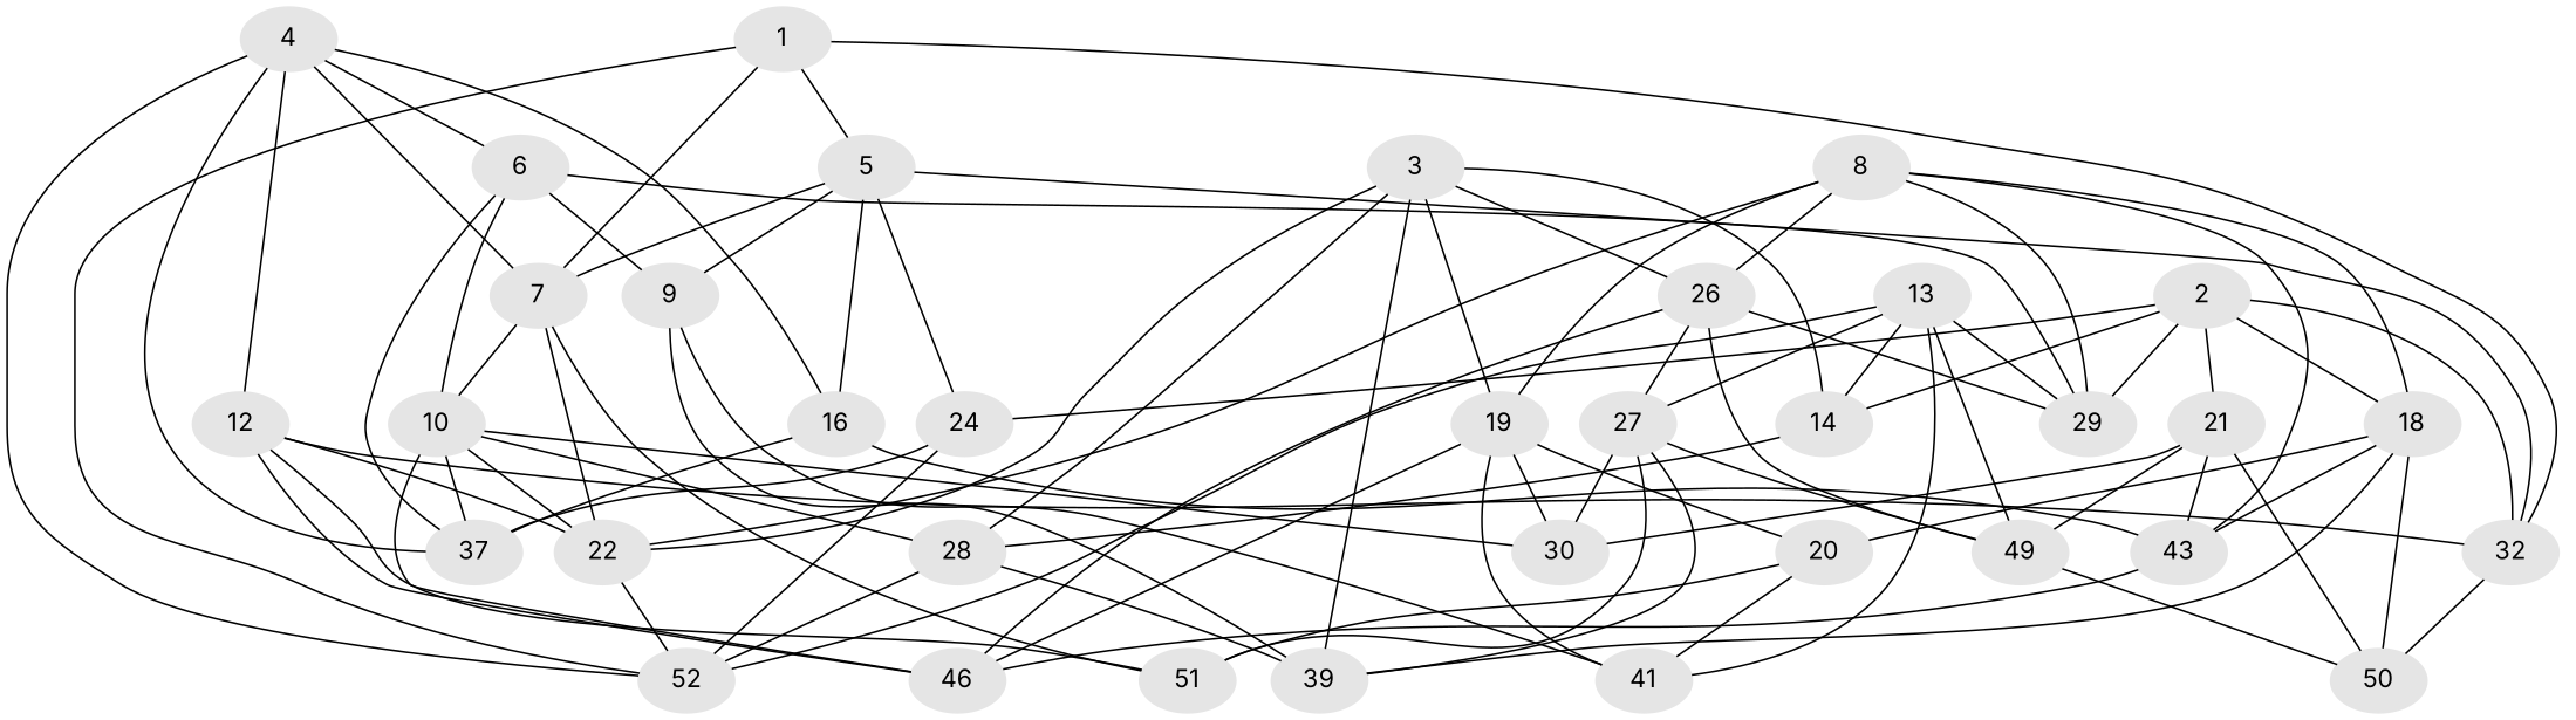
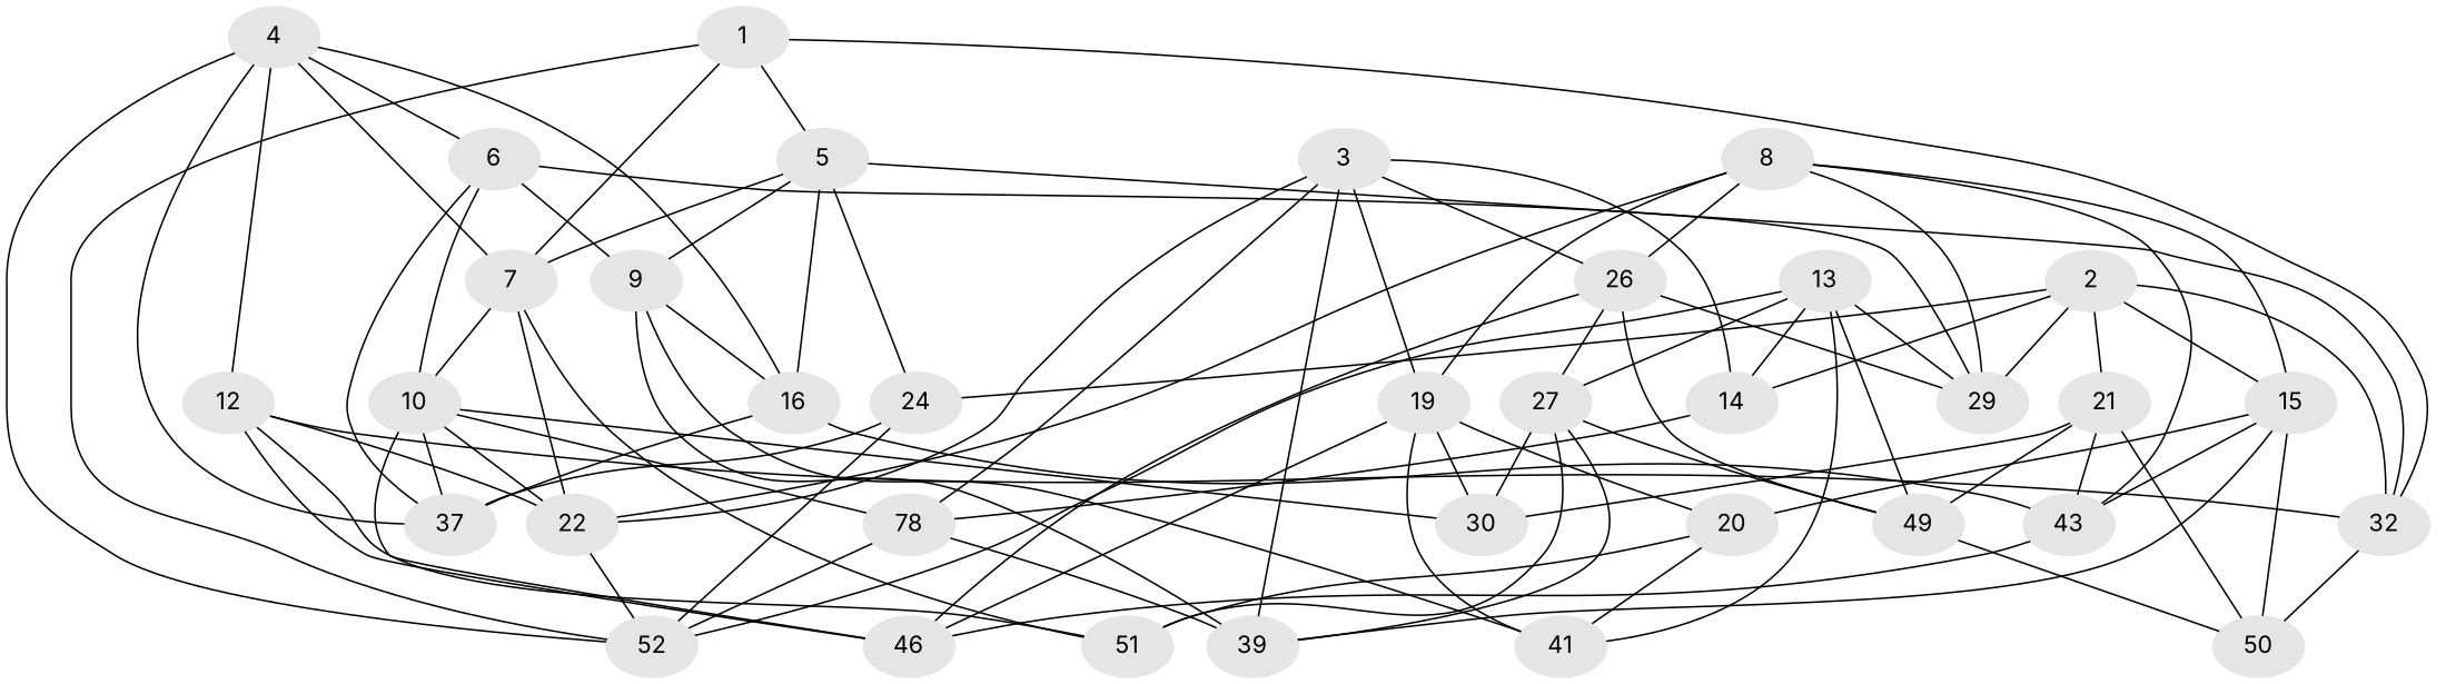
  graph {
    fontname=Inter
    node [color=gray90 fontname=Inter style=filled]
    edge [fontname=Inter]
    5 [super="+25"]
    7 [super="+15"]
    32 [super="+34"]
    24
    16 [super="+17"]
    9 [super="+21"]
    1
    52 [super="+53"]
    22 [super="+38"]
    10 [super="+31"]
    51
    50
    2 [super="+11"]
    14
-   18 [super="+35"]
+   18 [super="+35" label=15]
    n16 [label=21 super="+36"]
    29 [super="+57"]
-   28 [super="+40"]
+   28 [super="+40" label=78]
    39 [super="+58"]
    43 [super="+45"]
    20
    30
    49
    37 [super="+55"]
    3 [super="+33"]
    19 [super="+42"]
    26 [super="+60"]
    41
    46 [super="+47"]
    27 [super="+59"]
    4 [super="+54"]
    6 [super="+44"]
    12 [super="+56"]
    8 [super="+61"]
    13 [super="+48"]
    5 -- 7
    5 -- 32
    5 -- 24
    5 -- 16
    5 -- 9
    7 -- 22
    7 -- 10
    7 -- 51
    32 -- 50
    24 -- 52
    24 -- 37
    16 -- 43
    16 -- 37 [weight=2]
+   9 -- 16
    9 -- 39
    9 -- 41
    1 -- 5
    1 -- 7
    1 -- 32
    1 -- 52
    22 -- 52
    10 -- 22
    10 -- 28
    10 -- 30
    10 -- 37
    10 -- 46
    2 -- 32
    2 -- 24
    2 -- 14
    2 -- 18
    2 -- n16
    2 -- 29
    14 -- 28
    18 -- 50
    18 -- 39
    18 -- 43
    18 -- 20
    n16 -- 50
    n16 -- 43 [weight=2]
    n16 -- 30
    n16 -- 49
    28 -- 52
    28 -- 39 [weight=2]
    43 -- 46
    20 -- 51
    20 -- 41
    49 -- 50
    3 -- 22
    3 -- 14
    3 -- 28
    3 -- 39
    3 -- 19
    3 -- 26
    19 -- 20
    19 -- 30
    19 -- 41
    19 -- 46
    26 -- 29
    26 -- 49
    26 -- 46
    26 -- 27
    27 -- 51
    27 -- 39
    27 -- 30
    27 -- 49
    4 -- 7
    4 -- 16
    4 -- 52
    4 -- 37
    4 -- 6
    4 -- 12
    6 -- 9
    6 -- 10
    6 -- 29 [weight=2]
    6 -- 37
    12 -- 32
    12 -- 22
    12 -- 51
    12 -- 46 [weight=2]
    8 -- 22
    8 -- 18
    8 -- 29
    8 -- 43
    8 -- 19
    8 -- 26
    13 -- 52
    13 -- 14
    13 -- 29
    13 -- 49
    13 -- 41
    13 -- 27
  }
